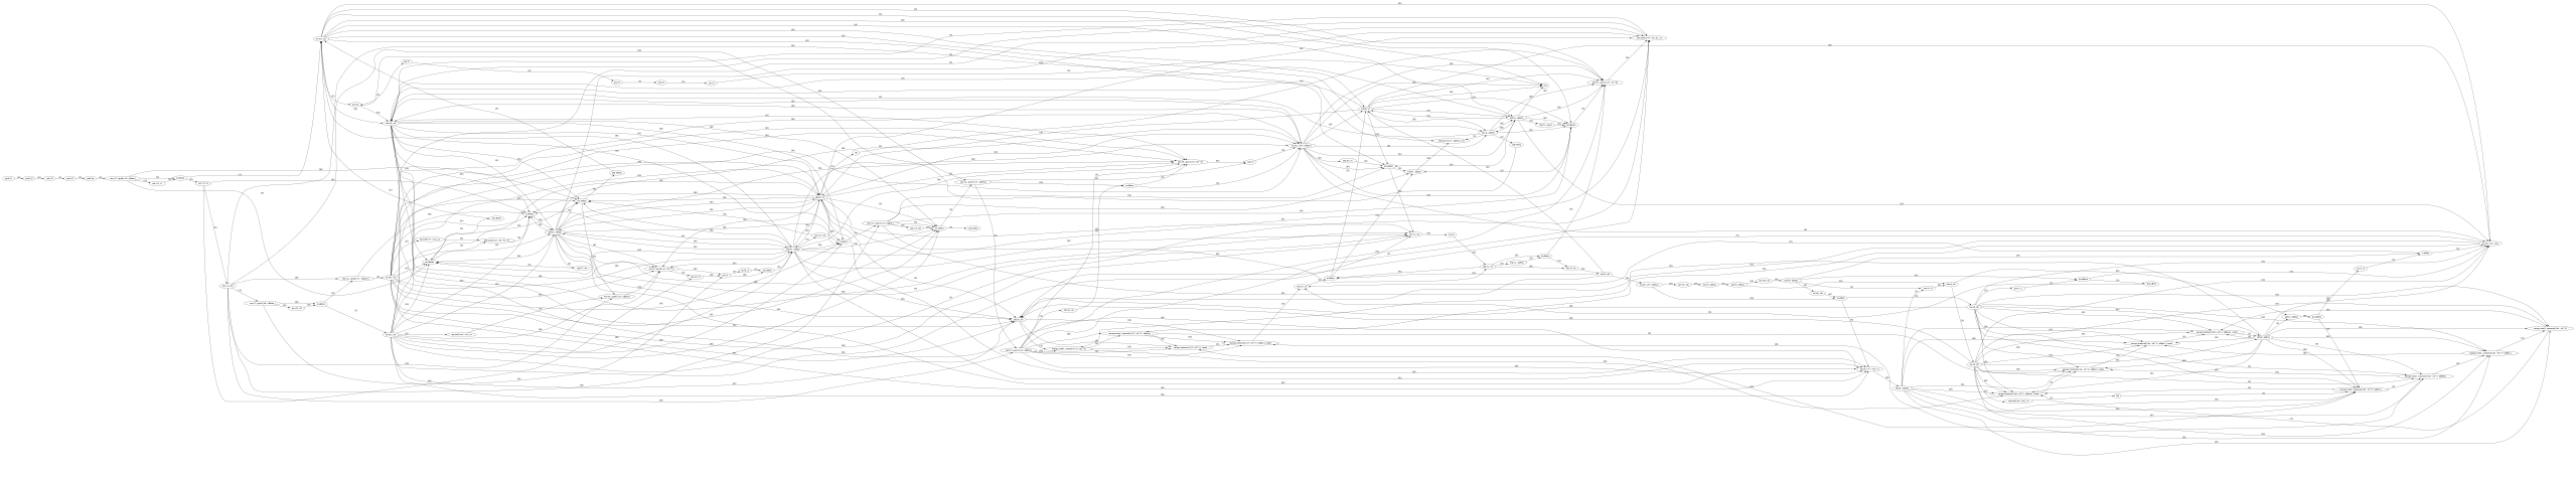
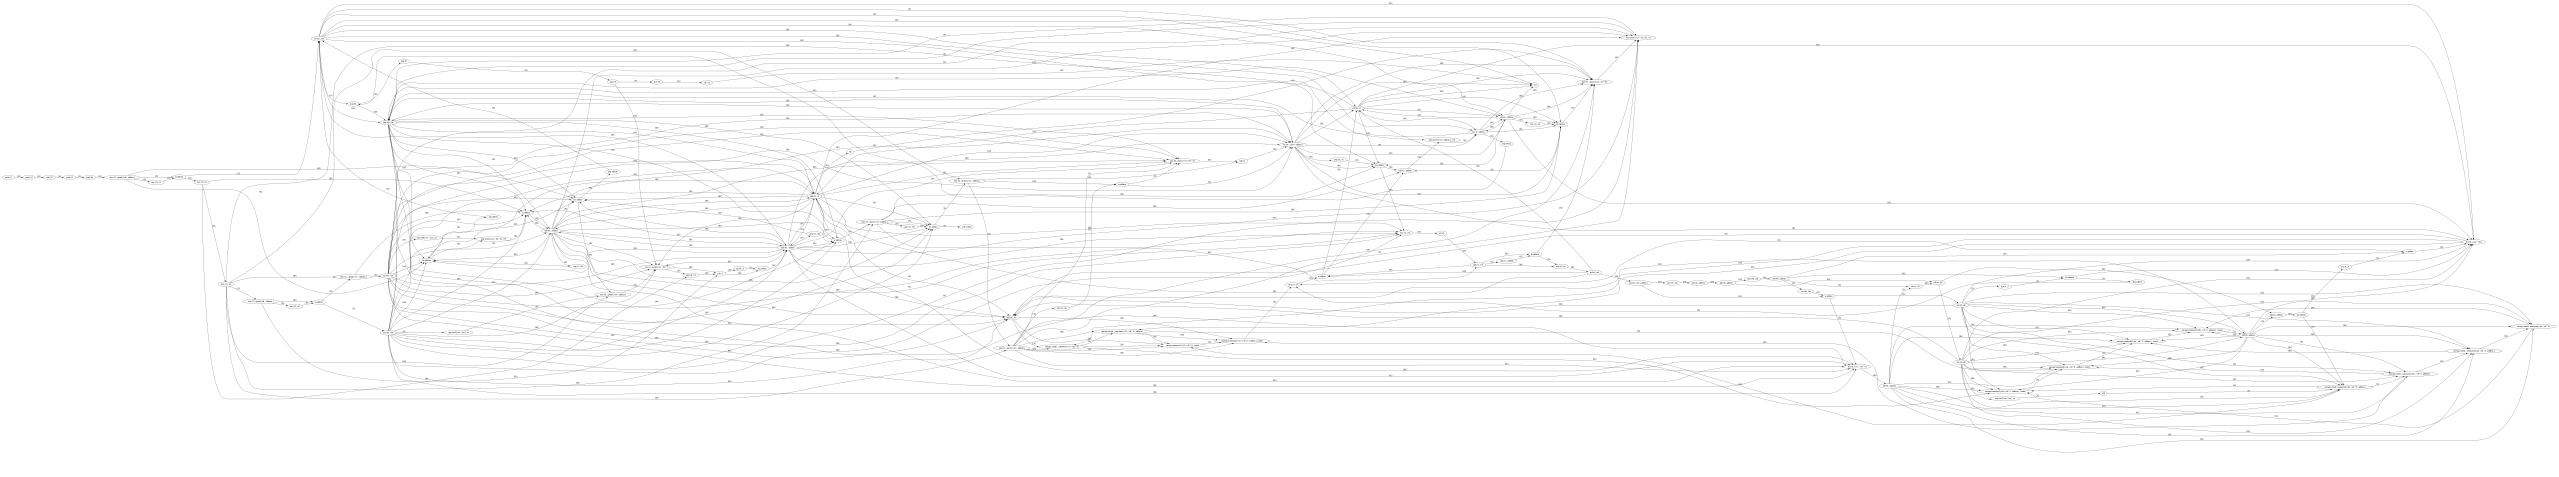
  digraph {
    fontname="PT Serif"
    rankdir=LR
    node [fontname="PT Serif"]
    edge [fontname="PT Serif"]
    n1 [label="push r15"]
    n2 [label="push r14"]
    n3 [label="push r13"]
    n4 [label="push r12"]
    n5 [label="push rbx"]
    n6 [label="mov r12 , qword [ rdi + address ]"]
    n7 [label="test r12 , r12"]
    n8 [label="je address"]
    n9 [label="jne address"]
    n10 [label="jne address"]
    n11 [label="xor eax , eax"]
    n12 [label="mov r15 , rsi"]
    n13 [label="cmp qword [ rax + rbx * 8 ] , r15"]
    n14 [label="jmp address"]
    n15 [label="mov rax , qword [ r14 + address ]"]
    n16 [label="jmp address"]
    n17 [label="pop rbx"]
    n18 [label="jae address"]
    n19 [label="mov al , address"]
    n20 [label="mov rcx , qword [ r12 + rax * 8 ]"]
    n21 [label=retn]
    n22 [label="mov rbx , rax"]
    n23 [label="add rax , address"]
    n24 [label="jne address"]
    n25 [label="lea rdx , [ rax + rdi ]"]
    n26 [label="add rax , r8"]
    n27 [label="mov r14 , rdi"]
    n28 [label="je address"]
    n29 [label="mov rdi , r15"]
    n30 [label="pop r12"]
    n31 [label="mov rcx , rbx"]
    n32 [label="add r15 , address"]
    n33 [label="jmp string"]
    n34 [label="mov qword [ r12 + rbx * 8 ] , rcx"]
    n35 [label="je address"]
    n36 [label="add rbx , address"]
    n37 [label="add rbx , address"]
    n38 [label="jbe address"]
    n39 [label="mov rsi , qword [ rax + rbx * 8 ]"]
    n40 [label="lea rax , [ rbx + address ]"]
    n41 [label="mov rdi , qword [ r12 + rbx * 8 ]"]
    n42 [label="lea rdx , [ r12 + rbx * 8 ]"]
    n43 [label="add rdi , rbx"]
    n44 [label="add rbx , r8"]
-   n45 [label="cmp r15 , qword"]
+   n45 [label="cmp r15 , rax"]
    n46 [label="movups xmm0 , xmmword [ r12 + rdx * 8 ]"]
    n47 [label="movups xmm1 , xmmword [ r12 + rdx * 8 + address ]"]
    n48 [label="mov r13 , qword [ rdi + address ]"]
    n49 [label="mov rax , qword [ r14 + address ]"]
    n50 [label="mov r15 , qword [ r14 + address ]"]
    n51 [label="mov rax , qword [ r14 + address ]"]
    n52 [label="mov r12 , qword [ r14 + address ]"]
    n53 [label="mov qword [ r14 + address ] , r15"]
    n54 [label="call r13"]
    n55 [label="pop r13"]
    n56 [label="test r13 , r13"]
    n57 [label="je address"]
    n58 [label="xor ebx , ebx"]
    n59 [label="cmp r15 , rbx"]
    n60 [label="add rcx , r15"]
    n61 [label="je address"]
    n62 [label="call rax"]
    n63 [label="test rax , rax"]
    n64 [label="movups xmmword [ r12 + rdi * 8 ] , xmm0"]
    n65 [label="movups xmmword [ r12 + rdi * 8 + address ] , xmm1"]
    n66 [label="xor ebx , ebx"]
    n67 [label="and al , al"]
    n68 [label="jne address"]
    n69 [label="nop word [ rax + rax ] , ax"]
    n70 [label="nop word [ rax + rax ] , ax"]
    n71 [label="cmp r12 , rbx"]
    n72 [label="cmp r12 , rbx"]
    n73 [label="call symbol"]
    n74 [label="cmp rax , r15"]
    n75 [label="not rcx"]
    n76 [label="add rdx , address"]
    n77 [label=nop]
    n78 [label="cmp rcx , address"]
    n79 [label="jb address"]
    n80 [label="mov r8 , rcx"]
    n81 [label="je address"]
    n82 [label="movups xmmword [ rdx + rdi * 8 - address ] , xmm0"]
    n83 [label="movups xmmword [ rdx + rdi * 8 - address ] , xmm1"]
    n84 [label="cmp rcx , r8"]
    n85 [label="and r8 , call"]
    n86 [label="lea rdx , [ r8 - address ]"]
    n87 [label="pop r14"]
    n88 [label="pop r15"]
    n89 [label="mov rdi , rdx"]
    n90 [label="je address"]
    n91 [label="shr rdi , address"]
    n92 [label="xor edi , edi"]
    n93 [label="add rdi , address"]
    n94 [label="mov r9d , edi"]
    n95 [label="sub rsi , rdi"]
    n96 [label="and r9d , address"]
    n97 [label="xor edi , edi"]
    n98 [label="add rsi , address"]
    n99 [label="test rdx , rdx"]
    n100 [label="jne address"]
    n101 [label="mov rsi , r9"]
    n102 [label="je address"]
    n103 [label="jmp address"]
    n104 [label="test r9 , r9"]
    n105 [label="movups xmm0 , xmmword [ rdx + rdi * 8 - address ]"]
    n106 [label="movups xmm1 , xmmword [ rdx + rdi * 8 - address ]"]
    n107 [label="movups xmm2 , xmmword [ rdx + rdi * 8 - address ]"]
    n108 [label="movups xmm3 , xmmword [ rdx + rdi * 8 ]"]
    n109 [label="movups xmmword [ rdx + rdi * 8 - address ] , xmm2"]
    n110 [label="movups xmmword [ rdx + rdi * 8 - address ] , xmm3"]
    n111 [label="add rdi , address"]
    n112 [label="nop word [ rax + rax ] , ax"]
    n113 [label="jne address"]
    n114 [label=nop]
    n115 [label="test r9 , r9"]
    n1 -> n2 [label=CFG]
    n2 -> n3 [label=CFG]
    n3 -> n4 [label=CFG]
    n4 -> n5 [label=CFG]
    n5 -> n6 [label=CFG]
    n6 -> n7 [label=CFG]
    n6 -> n8 [label=DFG]
    n6 -> n9 [label=DFG]
    n6 -> n10 [label=DFG]
    n7 -> n8 [label=CFG]
    n8 -> n11 [label=CFG]
    n8 -> n12 [label=CFG]
    n9 -> n13 [label=CFG]
    n9 -> n14 [label=CFG]
    n10 -> n15 [label=CFG]
    n10 -> n16 [label=CFG]
    n11 -> n17 [label=CFG]
    n11 -> n18 [label=DFG]
    n11 -> n19 [label=DFG]
    n11 -> n20 [label=DFG]
    n11 -> n21 [label=DFG]
    n11 -> n22 [label=DFG]
    n11 -> n23 [label=DFG]
    n11 -> n24 [label=DFG]
    n11 -> n25 [label=DFG]
    n11 -> n26 [label=DFG]
    n12 -> n27 [label=CFG]
    n12 -> n28 [label=DFG]
    n12 -> n29 [label=DFG]
    n13 -> n28 [label=CFG]
    n14 -> n11 [label=CFG]
    n15 -> n39 [label=DFG]
    n16 -> n11 [label=CFG]
    n17 -> n22 [label=DFG]
    n17 -> n30 [label=CFG]
    n18 -> n31 [label=CFG]
    n18 -> n32 [label=CFG]
    n19 -> n20 [label=DFG]
    n19 -> n22 [label=DFG]
    n19 -> n23 [label=DFG]
    n19 -> n24 [label=DFG]
    n19 -> n33 [label=CFG]
    n20 -> n34 [label=DFG]
    n22 -> n9 [label=DFG]
    n22 -> n10 [label=DFG]
    n22 -> n23 [label=CFG]
    n22 -> n28 [label=DFG]
    n22 -> n31 [label=DFG]
    n22 -> n34 [label=DFG]
    n22 -> n35 [label=DFG]
    n22 -> n36 [label=DFG]
    n22 -> n37 [label=DFG]
    n22 -> n38 [label=DFG]
-   n22 -> n39 [label=DFG]
+   n55 -> n39 [label=DFG]
    n22 -> n40 [label=DFG]
    n22 -> n41 [label=DFG]
    n22 -> n42 [label=DFG]
    n22 -> n43 [label=DFG]
    n22 -> n44 [label=DFG]
    n23 -> n18 [label=DFG]
    n23 -> n19 [label=DFG]
    n23 -> n20 [label=DFG]
    n23 -> n21 [label=DFG]
    n23 -> n24 [label=DFG]
    n23 -> n25 [label=DFG]
    n23 -> n26 [label=DFG]
    n23 -> n45 [label=CFG]
    n24 -> n20 [label=CFG]
    n24 -> n32 [label=CFG]
    n25 -> n43 [label=CFG]
    n25 -> n46 [label=DFG]
    n25 -> n47 [label=DFG]
    n26 -> n18 [label=DFG]
    n26 -> n19 [label=DFG]
    n26 -> n20 [label=DFG]
    n26 -> n21 [label=DFG]
    n26 -> n22 [label=DFG]
    n26 -> n23 [label=DFG]
    n26 -> n24 [label=DFG]
    n26 -> n25 [label=DFG]
    n26 -> n44 [label=CFG]
    n27 -> n15 [label=DFG]
    n27 -> n48 [label=CFG]
    n27 -> n49 [label=DFG]
    n27 -> n50 [label=DFG]
    n27 -> n51 [label=DFG]
    n27 -> n52 [label=DFG]
    n27 -> n53 [label=DFG]
    n28 -> n36 [label=CFG]
    n29 -> n54 [label=DFG]
    n30 -> n55 [label=CFG]
    n31 -> n75 [label=DFG]
    n32 -> n53 [label=DFG]
    n33 -> n17 [label=CFG]
    n34 -> n22 [label=CFG]
    n35 -> n11 [label=CFG]
    n35 -> n50 [label=CFG]
    n36 -> n9 [label=DFG]
    n36 -> n10 [label=DFG]
    n36 -> n28 [label=DFG]
    n36 -> n31 [label=DFG]
    n36 -> n34 [label=DFG]
    n36 -> n35 [label=DFG]
    n36 -> n37 [label=DFG]
    n36 -> n38 [label=DFG]
    n36 -> n39 [label=DFG]
    n36 -> n40 [label=DFG]
    n36 -> n41 [label=DFG]
    n36 -> n42 [label=DFG]
    n36 -> n43 [label=DFG]
    n36 -> n44 [label=DFG]
    n36 -> n71 [label=CFG]
    n37 -> n9 [label=DFG]
    n37 -> n10 [label=DFG]
    n37 -> n28 [label=DFG]
    n37 -> n31 [label=DFG]
    n37 -> n34 [label=DFG]
    n37 -> n35 [label=DFG]
    n37 -> n36 [label=DFG]
    n37 -> n38 [label=DFG]
    n37 -> n39 [label=DFG]
    n37 -> n40 [label=DFG]
    n37 -> n41 [label=DFG]
    n37 -> n42 [label=DFG]
    n37 -> n43 [label=DFG]
    n37 -> n44 [label=DFG]
    n37 -> n72 [label=CFG]
    n38 -> n51 [label=CFG]
    n38 -> n73 [label=CFG]
    n39 -> n29 [label=CFG]
    n39 -> n54 [label=DFG]
    n40 -> n18 [label=DFG]
    n40 -> n19 [label=DFG]
    n40 -> n20 [label=DFG]
    n40 -> n21 [label=DFG]
    n40 -> n22 [label=DFG]
    n40 -> n23 [label=DFG]
    n40 -> n24 [label=DFG]
    n40 -> n25 [label=DFG]
    n40 -> n26 [label=DFG]
    n40 -> n74 [label=CFG]
    n41 -> n62 [label=DFG]
    n42 -> n76 [label=DFG]
    n43 -> n46 [label=CFG]
    n43 -> n64 [label=DFG]
    n43 -> n65 [label=DFG]
    n44 -> n9 [label=DFG]
    n44 -> n10 [label=DFG]
    n44 -> n28 [label=DFG]
    n44 -> n31 [label=DFG]
    n44 -> n34 [label=DFG]
    n44 -> n35 [label=DFG]
    n44 -> n36 [label=DFG]
    n44 -> n37 [label=DFG]
    n44 -> n38 [label=DFG]
    n44 -> n39 [label=DFG]
    n44 -> n40 [label=DFG]
    n44 -> n41 [label=DFG]
    n44 -> n42 [label=DFG]
    n44 -> n43 [label=DFG]
    n44 -> n77 [label=CFG]
    n45 -> n24 [label=CFG]
    n46 -> n47 [label=CFG]
    n46 -> n64 [label=DFG]
    n46 -> n82 [label=DFG]
    n47 -> n64 [label=CFG]
    n47 -> n65 [label=DFG]
    n47 -> n83 [label=DFG]
    n48 -> n54 [label=DFG]
    n48 -> n56 [label=CFG]
    n48 -> n57 [label=DFG]
    n49 -> n28 [label=DFG]
    n49 -> n58 [label=CFG]
    n50 -> n18 [label=DFG]
    n50 -> n24 [label=DFG]
    n50 -> n32 [label=DFG]
    n50 -> n38 [label=DFG]
    n50 -> n59 [label=CFG]
    n50 -> n60 [label=DFG]
    n51 -> n52 [label=CFG]
    n51 -> n61 [label=DFG]
    n51 -> n62 [label=DFG]
    n52 -> n20 [label=DFG]
    n52 -> n34 [label=DFG]
    n52 -> n41 [label=DFG]
    n52 -> n42 [label=DFG]
    n52 -> n46 [label=DFG]
    n52 -> n47 [label=DFG]
    n52 -> n63 [label=CFG]
    n52 -> n64 [label=DFG]
    n52 -> n65 [label=DFG]
-   n19 -> n53 [label=CFG]
+   n53 -> n19 [label=CFG]
    n54 -> n67 [label=CFG]
    n54 -> n68 [label=DFG]
    n55 -> n87 [label=CFG]
    n56 -> n57 [label=CFG]
    n57 -> n49 [label=CFG]
    n57 -> n66 [label=CFG]
    n58 -> n9 [label=DFG]
    n58 -> n10 [label=DFG]
    n58 -> n28 [label=DFG]
    n58 -> n31 [label=DFG]
    n58 -> n34 [label=DFG]
    n58 -> n35 [label=DFG]
    n58 -> n36 [label=DFG]
    n58 -> n37 [label=DFG]
    n58 -> n38 [label=DFG]
    n58 -> n39 [label=DFG]
    n58 -> n40 [label=DFG]
    n58 -> n41 [label=DFG]
    n58 -> n42 [label=DFG]
    n58 -> n43 [label=DFG]
    n58 -> n44 [label=DFG]
    n58 -> n70 [label=CFG]
    n59 -> n38 [label=CFG]
    n60 -> n78 [label=CFG]
    n60 -> n79 [label=DFG]
    n60 -> n80 [label=DFG]
    n60 -> n81 [label=DFG]
    n61 -> n40 [label=CFG]
    n61 -> n41 [label=CFG]
    n62 -> n40 [label=CFG]
    n63 -> n61 [label=CFG]
    n64 -> n65 [label=CFG]
    n65 -> n84 [label=CFG]
    n66 -> n9 [label=DFG]
    n66 -> n10 [label=DFG]
    n66 -> n28 [label=DFG]
    n66 -> n31 [label=DFG]
    n66 -> n34 [label=DFG]
    n66 -> n35 [label=DFG]
    n66 -> n36 [label=DFG]
    n66 -> n37 [label=DFG]
    n66 -> n38 [label=DFG]
    n66 -> n39 [label=DFG]
    n66 -> n40 [label=DFG]
    n66 -> n41 [label=DFG]
    n66 -> n42 [label=DFG]
    n66 -> n43 [label=DFG]
    n66 -> n44 [label=DFG]
    n66 -> n69 [label=CFG]
    n67 -> n68 [label=CFG]
    n68 -> n37 [label=CFG]
    n69 -> n15 [label=CFG]
    n70 -> n13 [label=CFG]
    n71 -> n9 [label=CFG]
    n72 -> n10 [label=CFG]
    n74 -> n18 [label=CFG]
    n75 -> n60 [label=DFG]
    n76 -> n82 [label=DFG]
    n76 -> n83 [label=DFG]
    n76 -> n101 [label=CFG]
    n76 -> n105 [label=DFG]
    n76 -> n106 [label=DFG]
    n76 -> n107 [label=DFG]
    n76 -> n108 [label=DFG]
    n76 -> n109 [label=DFG]
    n76 -> n110 [label=DFG]
    n77 -> n20 [label=CFG]
    n78 -> n79 [label=CFG]
    n79 -> n20 [label=CFG]
    n79 -> n80 [label=CFG]
    n80 -> n85 [label=DFG]
    n81 -> n26 [label=CFG]
    n81 -> n32 [label=CFG]
    n82 -> n83 [label=CFG]
    n83 -> n109 [label=CFG]
    n84 -> n81 [label=CFG]
    n85 -> n26 [label=DFG]
    n85 -> n44 [label=DFG]
    n85 -> n81 [label=DFG]
    n85 -> n86 [label=DFG]
    n86 -> n89 [label=DFG]
    n86 -> n90 [label=DFG]
    n87 -> n88 [label=CFG]
    n88 -> n21 [label=CFG]
    n89 -> n91 [label=DFG]
    n90 -> n42 [label=CFG]
    n90 -> n92 [label=CFG]
    n91 -> n93 [label=DFG]
    n92 -> n25 [label=DFG]
    n92 -> n43 [label=DFG]
    n92 -> n82 [label=DFG]
    n92 -> n83 [label=DFG]
    n92 -> n104 [label=CFG]
    n92 -> n105 [label=DFG]
    n92 -> n106 [label=DFG]
    n92 -> n107 [label=DFG]
    n92 -> n108 [label=DFG]
    n92 -> n109 [label=DFG]
    n92 -> n110 [label=DFG]
    n92 -> n111 [label=DFG]
    n93 -> n94 [label=DFG]
    n93 -> n95 [label=DFG]
    n94 -> n96 [label=DFG]
    n95 -> n97 [label=CFG]
    n95 -> n98 [label=DFG]
    n96 -> n99 [label=CFG]
    n96 -> n100 [label=DFG]
    n96 -> n101 [label=DFG]
    n96 -> n102 [label=DFG]
    n97 -> n25 [label=DFG]
    n97 -> n43 [label=DFG]
    n97 -> n82 [label=DFG]
    n97 -> n83 [label=DFG]
    n97 -> n105 [label=DFG]
    n97 -> n106 [label=DFG]
    n97 -> n107 [label=DFG]
    n97 -> n108 [label=DFG]
    n97 -> n109 [label=DFG]
    n97 -> n110 [label=DFG]
    n97 -> n111 [label=DFG]
    n97 -> n112 [label=CFG]
    n98 -> n113 [label=DFG]
    n99 -> n90 [label=CFG]
    n100 -> n25 [label=CFG]
    n100 -> n103 [label=CFG]
    n101 -> n95 [label=DFG]
    n102 -> n25 [label=CFG]
    n102 -> n84 [label=CFG]
    n103 -> n84 [label=CFG]
    n104 -> n100 [label=CFG]
    n105 -> n64 [label=DFG]
    n105 -> n82 [label=DFG]
    n105 -> n106 [label=CFG]
    n106 -> n65 [label=DFG]
    n106 -> n83 [label=DFG]
    n106 -> n107 [label=CFG]
    n107 -> n108 [label=CFG]
    n107 -> n109 [label=DFG]
    n108 -> n82 [label=CFG]
    n108 -> n110 [label=DFG]
    n109 -> n110 [label=CFG]
    n110 -> n111 [label=CFG]
    n111 -> n25 [label=DFG]
    n111 -> n43 [label=DFG]
    n111 -> n82 [label=DFG]
    n111 -> n83 [label=DFG]
    n111 -> n98 [label=CFG]
    n111 -> n105 [label=DFG]
    n111 -> n106 [label=DFG]
    n111 -> n107 [label=DFG]
    n111 -> n108 [label=DFG]
    n111 -> n109 [label=DFG]
    n111 -> n110 [label=DFG]
    n112 -> n114 [label=CFG]
    n113 -> n105 [label=CFG]
    n113 -> n115 [label=CFG]
    n114 -> n105 [label=CFG]
    n115 -> n102 [label=CFG]
  }
